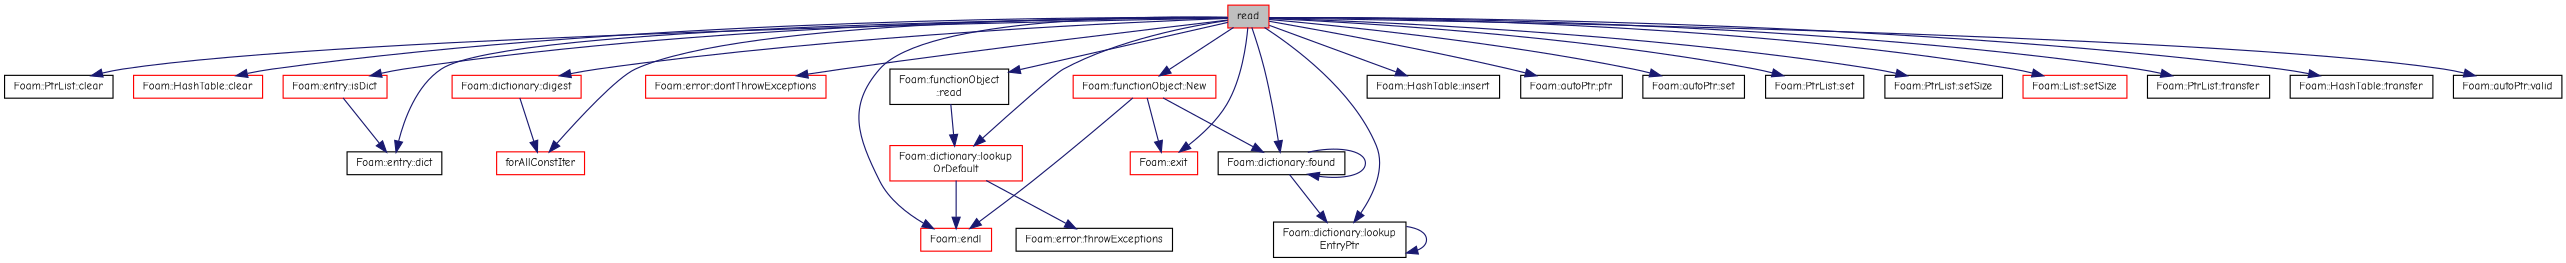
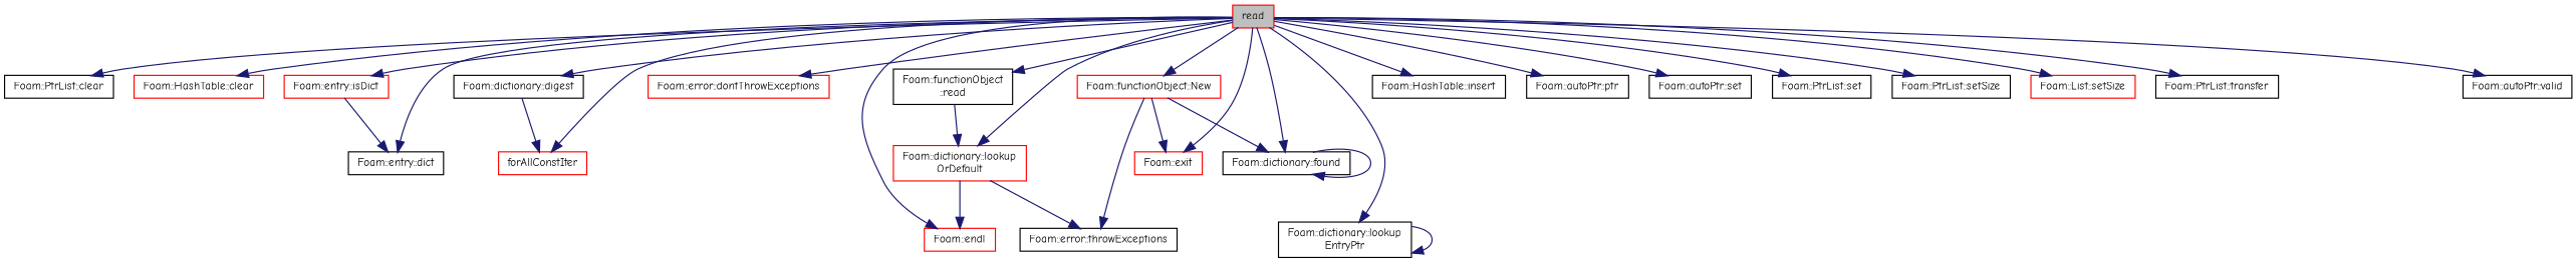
  digraph {
    fontname="Comic Neue"
    rankdir=TB
    node [color=black fontname="Comic Neue" fontsize=10 shape=record]
    edge [color=midnightblue fontname="Comic Neue" fontsize=10 labelfontname=Helvetica labelfontsize=10 style=solid]
    n1 [color=red fillcolor=grey75 fontcolor=black height=0.2 label=read style=filled width=0.4]
    n2 [height=0.2 label="Foam::PtrList::clear" width=0.4]
    n3 [color=red height=0.2 label="Foam::HashTable::clear" width=0.4]
    n4 [height=0.2 label="Foam::entry::dict" width=0.4]
-   n5 [color=red height=0.2 label="Foam::dictionary::digest" width=0.4]
+   n5 [height=0.2 label="Foam::dictionary::digest" width=0.4]
    n6 [color=red height=0.2 label=forAllConstIter width=0.4]
    n7 [color=red height=0.2 label="Foam::error::dontThrowExceptions" width=0.4]
    n8 [color=red height=0.2 label="Foam::endl" width=0.4]
    n9 [color=red height=0.2 label="Foam::exit" width=0.4]
    n10 [height=0.2 label="Foam::dictionary::found" width=0.4]
    n11 [height=0.2 label="Foam::dictionary::lookup\lEntryPtr" width=0.4]
    n12 [height=0.2 label="Foam::HashTable::insert" width=0.4]
    n13 [color=red height=0.2 label="Foam::entry::isDict" width=0.4]
    n14 [color=red height=0.2 label="Foam::dictionary::lookup\lOrDefault" width=0.4]
    n15 [color=red height=0.2 label="Foam::functionObject::New" width=0.4]
    n16 [height=0.2 label="Foam::autoPtr::ptr" width=0.4]
    n17 [height=0.2 label="Foam::functionObject\l::read" width=0.4]
    n18 [height=0.2 label="Foam::autoPtr::set" width=0.4]
    n19 [height=0.2 label="Foam::PtrList::set" width=0.4]
    n20 [height=0.2 label="Foam::PtrList::setSize" width=0.4]
    n21 [color=red height=0.2 label="Foam::List::setSize" width=0.4]
    n22 [height=0.2 label="Foam::PtrList::transfer" width=0.4]
-   n23 [height=0.2 label="Foam::HashTable::transfer" width=0.4]
    n24 [height=0.2 label="Foam::autoPtr::valid" width=0.4]
    n25 [height=0.2 label="Foam::error::throwExceptions" width=0.4]
    n1 -> n2
    n1 -> n3
    n1 -> n4
    n1 -> n5
    n1 -> n6
    n1 -> n7
    n1 -> n8
    n1 -> n9
    n1 -> n10
    n1 -> n11
    n1 -> n12
    n1 -> n13
    n1 -> n14
    n1 -> n15
    n1 -> n16
    n1 -> n17
    n1 -> n18
    n1 -> n19
    n1 -> n20
    n1 -> n21
    n1 -> n22
-   n1 -> n23
    n1 -> n24
    n5 -> n6
    n10 -> n10
-   n10 -> n11
    n11 -> n11
    n13 -> n4
    n14 -> n8
    n14 -> n25
-   n15 -> n8
+   n15 -> n25
    n15 -> n9
    n15 -> n10
    n17 -> n14
  }
